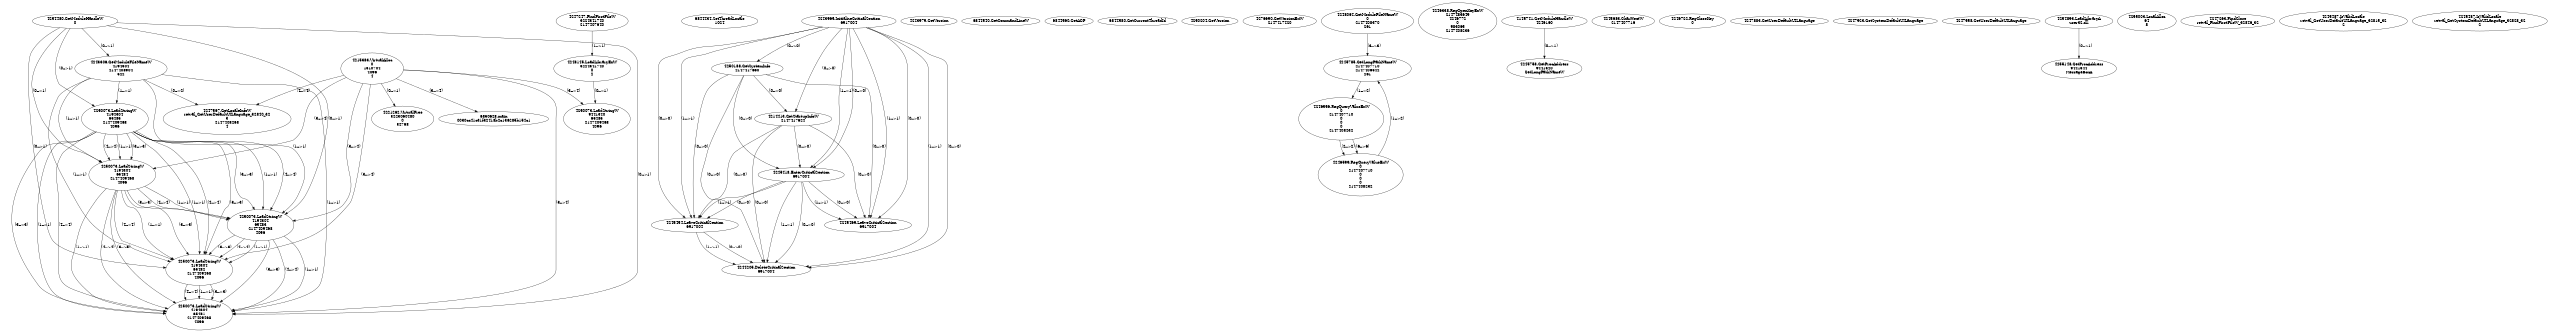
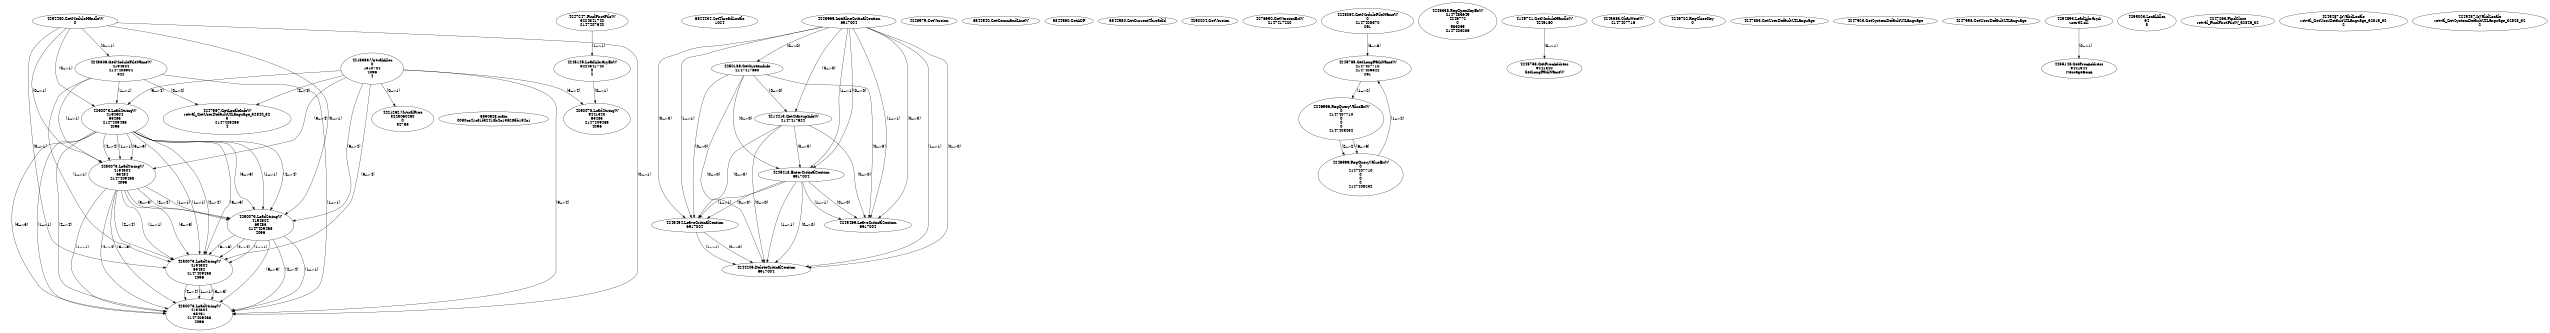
  digraph {
    n1 [label="6850628.main\n0030cc41c31f32418b2c136285b154c1"]
    n2 [label="4254480.GetModuleHandleW\n0"]
    n3 [label="4243306.GetModuleFileNameW\n4194304\n2147408904\n522"]
    n4 [label="4250073.LoadStringW\n4194304\n65485\n2147409468\n4096"]
    n5 [label="4250073.LoadStringW\n4194304\n65484\n2147409468\n4096"]
    n6 [label="4250073.LoadStringW\n4194304\n65483\n2147409468\n4096"]
    n7 [label="4250073.LoadStringW\n4194304\n65482\n2147409468\n4096"]
    n8 [label="4250073.LoadStringW\n4194304\n65481\n2147409468\n4096"]
    n9 [label="4247567.GetLocaleInfoW\nretval_GetUserDefaultUILanguage_32840_32\n3\n2147408268\n4"]
    n10 [label="6844434.SetThreadLocale\n1024"]
    n11 [label="4243965.InitializeCriticalSection\n6917004"]
    n12 [label="4250188.GetSystemInfo\n2147417660"]
    n13 [label="4214413.GetStartupInfoW\n2147417624"]
    n14 [label="4245418.EnterCriticalSection\n6917004"]
    n15 [label="4245454.LeaveCriticalSection\n6917004"]
    n16 [label="4244205.DeleteCriticalSection\n6917004"]
    n17 [label="4245469.LeaveCriticalSection\n6917004"]
    n18 [label="4243979.GetVersion\n"]
    n19 [label="6844540.GetCommandLineW\n"]
    n20 [label="6844560.GetACP\n"]
    n21 [label="6844580.GetCurrentThreadId\n"]
    n22 [label="4250204.GetVersion\n"]
    n23 [label="4276690.GetVersionExW\n2147417420"]
    n24 [label="4248064.GetModuleFileNameW\n0\n2147408370\n261"]
    n25 [label="4245785.GetLongPathNameW\n2147407710\n2147406542\n261"]
    n26 [label="4246556.RegQueryValueExW\n0\n2147407710\n0\n0\n0\n2147408232"]
    n27 [label="4215383.VirtualAlloc\n0\n1310704\n4096\n4"]
    n28 [label="4221262.VirtualFree\n3223060480\n0\n32768"]
    n29 [label="4250073.LoadStringW\n9441340\n65485\n2147409468\n4096"]
    n30 [label="4246338.RegOpenKeyExW\n2147483649\n4246772\n0\n983065\n2147408236"]
    n31 [label="4145741.GetModuleHandleW\n4246160"]
    n32 [label="4245758.GetProcAddress\n9441320\nGetLongPathNameW"]
    n33 [label="4246599.RegQueryValueExW\n0\n2147407710\n0\n0\n0\n2147408232"]
    n34 [label="4245683.CharNextW\n2147407716"]
    n35 [label="4246722.RegCloseKey\n0"]
    n36 [label="4247883.GetUserDefaultUILanguage\n"]
    n37 [label="4247923.GetSystemDefaultUILanguage\n"]
    n38 [label="4247558.GetUserDefaultUILanguage\n"]
    n39 [label="4247247.FindFirstFileW\n3224341740\n2147407640"]
    n40 [label="4248145.LoadLibraryExW\n3224341740\n0\n2"]
    n41 [label="4254893.LoadLibraryA\nuser32.dll"]
    n42 [label="4255148.GetProcAddress\n9441344\nMessageBoxA"]
    n43 [label="4255003.LocalAlloc\n64\n8"]
    n44 [label="4247263.FindClose\nretval_FindFirstFileW_32846_32"]
    n45 [label="4245487.IsValidLocale\nretval_GetUserDefaultUILanguage_32815_32\n2"]
    n46 [label="4245487.IsValidLocale\nretval_GetSystemDefaultUILanguage_32828_32\n2"]
    n2 -> n3 [label="(0-->1)"]
    n2 -> n4 [label="(0-->1)"]
    n2 -> n5 [label="(0-->1)"]
    n2 -> n6 [label="(0-->1)"]
    n2 -> n7 [label="(0-->1)"]
    n2 -> n8 [label="(0-->1)"]
    n3 -> n4 [label="(1-->1)"]
    n3 -> n5 [label="(1-->1)"]
-   n3 -> n6 [label="(1-->1)"]
    n3 -> n7 [label="(1-->1)"]
    n3 -> n8 [label="(1-->1)"]
    n3 -> n9 [label="(0-->2)"]
    n4 -> n5 [label="(1-->1)"]
    n4 -> n5 [label="(3-->3)"]
    n4 -> n5 [label="(4-->4)"]
    n4 -> n6 [label="(1-->1)"]
    n4 -> n6 [label="(3-->3)"]
    n4 -> n6 [label="(4-->4)"]
    n4 -> n7 [label="(1-->1)"]
    n4 -> n7 [label="(3-->3)"]
    n4 -> n7 [label="(4-->4)"]
    n4 -> n8 [label="(1-->1)"]
    n4 -> n8 [label="(3-->3)"]
    n4 -> n8 [label="(4-->4)"]
    n5 -> n6 [label="(1-->1)"]
    n5 -> n6 [label="(3-->3)"]
    n5 -> n6 [label="(4-->4)"]
    n5 -> n7 [label="(1-->1)"]
    n5 -> n7 [label="(3-->3)"]
    n5 -> n7 [label="(4-->4)"]
    n5 -> n8 [label="(1-->1)"]
    n5 -> n8 [label="(3-->3)"]
    n5 -> n8 [label="(4-->4)"]
    n6 -> n7 [label="(1-->1)"]
    n6 -> n7 [label="(3-->3)"]
    n6 -> n7 [label="(4-->4)"]
    n6 -> n8 [label="(1-->1)"]
    n6 -> n8 [label="(3-->3)"]
    n6 -> n8 [label="(4-->4)"]
    n7 -> n8 [label="(1-->1)"]
    n7 -> n8 [label="(3-->3)"]
    n7 -> n8 [label="(4-->4)"]
    n11 -> n12 [label="(0-->0)"]
    n11 -> n13 [label="(0-->0)"]
    n11 -> n14 [label="(1-->1)"]
    n11 -> n14 [label="(0-->0)"]
    n11 -> n15 [label="(1-->1)"]
    n11 -> n15 [label="(0-->0)"]
    n11 -> n16 [label="(1-->1)"]
    n11 -> n16 [label="(0-->0)"]
    n11 -> n17 [label="(1-->1)"]
    n11 -> n17 [label="(0-->0)"]
    n12 -> n13 [label="(0-->0)"]
    n12 -> n14 [label="(0-->0)"]
    n12 -> n15 [label="(0-->0)"]
    n12 -> n16 [label="(0-->0)"]
    n12 -> n17 [label="(0-->0)"]
    n13 -> n14 [label="(0-->0)"]
    n13 -> n15 [label="(0-->0)"]
    n13 -> n16 [label="(0-->0)"]
    n13 -> n17 [label="(0-->0)"]
    n14 -> n15 [label="(1-->1)"]
    n14 -> n15 [label="(0-->0)"]
    n14 -> n16 [label="(1-->1)"]
    n14 -> n16 [label="(0-->0)"]
    n14 -> n17 [label="(1-->1)"]
    n14 -> n17 [label="(0-->0)"]
    n15 -> n16 [label="(1-->1)"]
    n15 -> n16 [label="(0-->0)"]
    n24 -> n25 [label="(3-->3)"]
    n25 -> n26 [label="(1-->2)"]
    n26 -> n33 [label="(2-->2)"]
    n26 -> n33 [label="(6-->6)"]
-   n27 -> n1 [label="(3-->4)"]
+   n27 -> n4 [label="(3-->4)"]
    n27 -> n5 [label="(3-->4)"]
    n27 -> n6 [label="(3-->4)"]
    n27 -> n7 [label="(3-->4)"]
    n27 -> n8 [label="(3-->4)"]
    n27 -> n9 [label="(4-->4)"]
    n27 -> n28 [label="(0-->1)"]
    n27 -> n29 [label="(3-->4)"]
    n31 -> n32 [label="(0-->1)"]
    n33 -> n25 [label="(1-->2)"]
    n39 -> n40 [label="(1-->1)"]
    n40 -> n29 [label="(0-->1)"]
    n41 -> n42 [label="(0-->1)"]
  }
